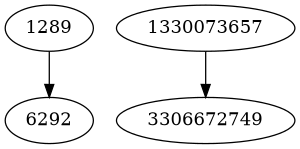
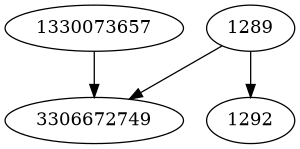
  strict digraph {
    1289
    3306672749
-   1292 [label=6292]
+   1292
    1330073657
+   1289 -> 3306672749
    1289 -> 1292
    1330073657 -> 3306672749
  }
